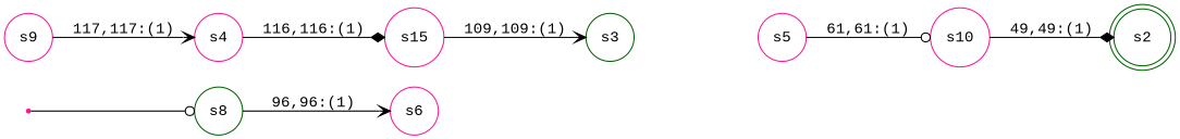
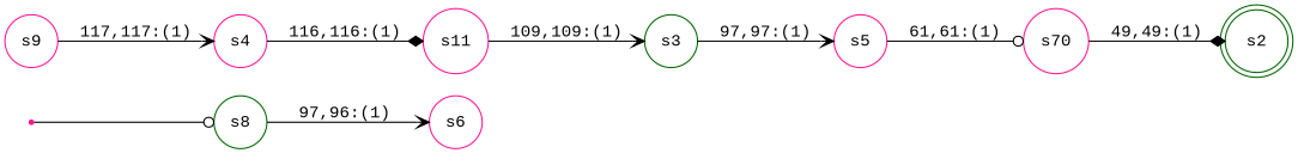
  digraph {
    fontname="Liberation Mono"
    rankdir=LR
    node [color=deeppink fontname="Liberation Mono" shape=circle]
    edge [arrowhead=vee fontname="Liberation Mono"]
    init [shape=point]
    s8 [color=darkgreen]
    s6
    s2 [color=darkgreen shape=doublecircle]
    s3 [color=darkgreen]
-   s11 [label=s15]
+   s11
    s5
-   s10
+   s10 [label=s70]
    s9
    s4
    init -> s8 [arrowhead=odot]
-   s8 -> s6 [label="96,96:(1)"]
+   s8 -> s6 [label="97,96:(1)"]
+   s3 -> s5 [label="97,97:(1)"]
    s11 -> s3 [label="109,109:(1)"]
    s5 -> s10 [arrowhead=odot label="61,61:(1)"]
    s10 -> s2 [arrowhead=diamond label="49,49:(1)"]
    s9 -> s4 [label="117,117:(1)"]
    s4 -> s11 [arrowhead=diamond label="116,116:(1)"]
  }
